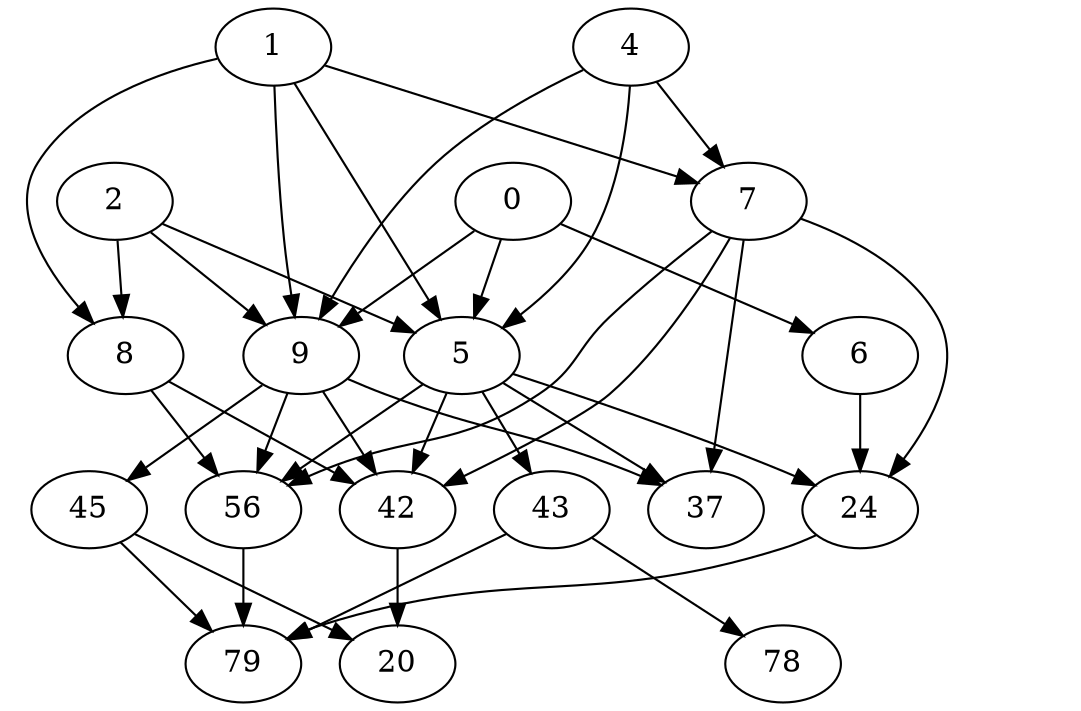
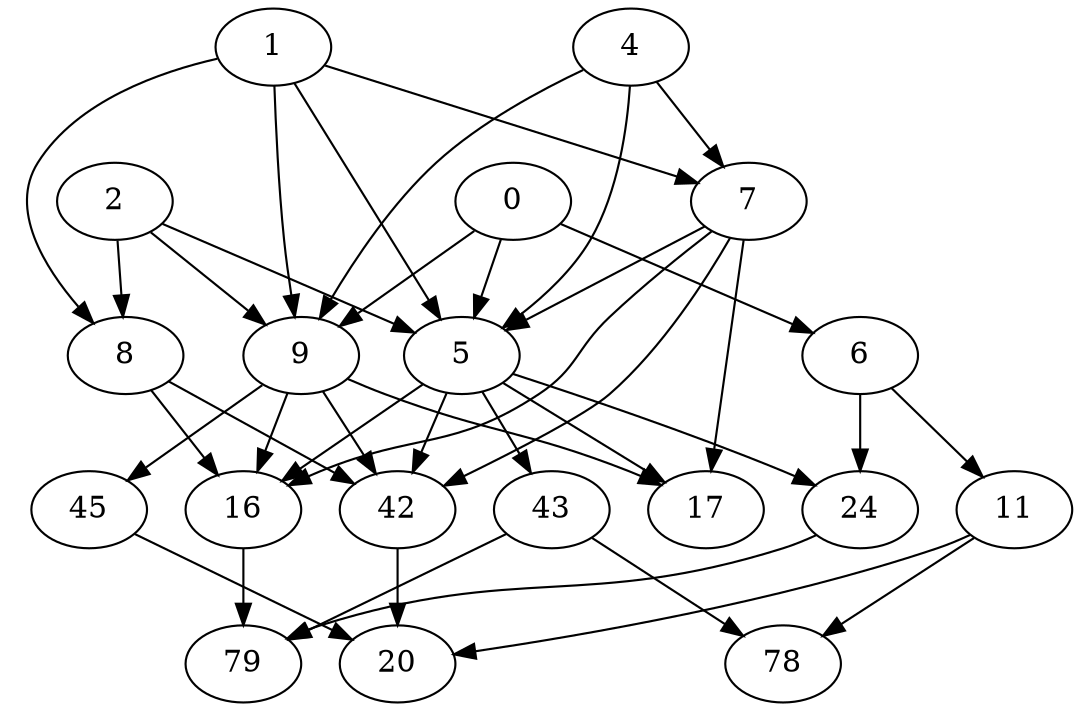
  digraph {
    node [alpha=0.04]
    1 [alpha=0.02 expect_size=35495936]
    5 [expect_size=18675712]
    7 [alpha=0.03 expect_size=34121728]
    8 [alpha=0.15 expect_size=50176000]
    9 [alpha=0.17 expect_size=7424000]
    n6 [alpha=0.18 expect_size=25020416 label=42]
    n7 [expect_size=36756480 label=43]
    n8 [expect_size=17026048 label=24]
-   16 [alpha=0.19 expect_size=43767808 label=56]
-   17 [alpha=0.06 expect_size=24217600 label=37]
+   16 [alpha=0.19 expect_size=43767808]
+   17 [alpha=0.06 expect_size=24217600]
    n11 [alpha=0.18 expect_size=33968128 label=45]
    20 [alpha=0.19 expect_size=13990912]
    n13 [alpha=0.13 expect_size=31868928 label=78]
    n14 [alpha=0.12 expect_size=20416512 label=79]
    2 [alpha=0.05 expect_size=11707392]
    n16 [alpha=0.12 expect_size=6550528 label=0]
    6 [alpha=0.12 expect_size=36515840]
+   11 [alpha=0.06 expect_size=20769792]
    4 [alpha=0.07 expect_size=45161472]
    1 -> 5
    1 -> 7
    1 -> 8
    1 -> 9
    5 -> n6
    5 -> n7
    5 -> n8
    5 -> 16
    5 -> 17
    7 -> n6
-   7 -> n8
+   7 -> 5
    7 -> 16
    7 -> 17
    8 -> n6
    8 -> 16
    9 -> n6
    9 -> 16
    9 -> 17
    9 -> n11
    n6 -> 20
    n7 -> n13
    n7 -> n14
    n8 -> n14
    16 -> n14
    n11 -> 20
-   n11 -> n14
    2 -> 5
    2 -> 8
    2 -> 9
    n16 -> 5
    n16 -> 9
    n16 -> 6
    6 -> n8
+   6 -> 11
+   11 -> 20
+   11 -> n13
    4 -> 5
    4 -> 7
    4 -> 9
  }
